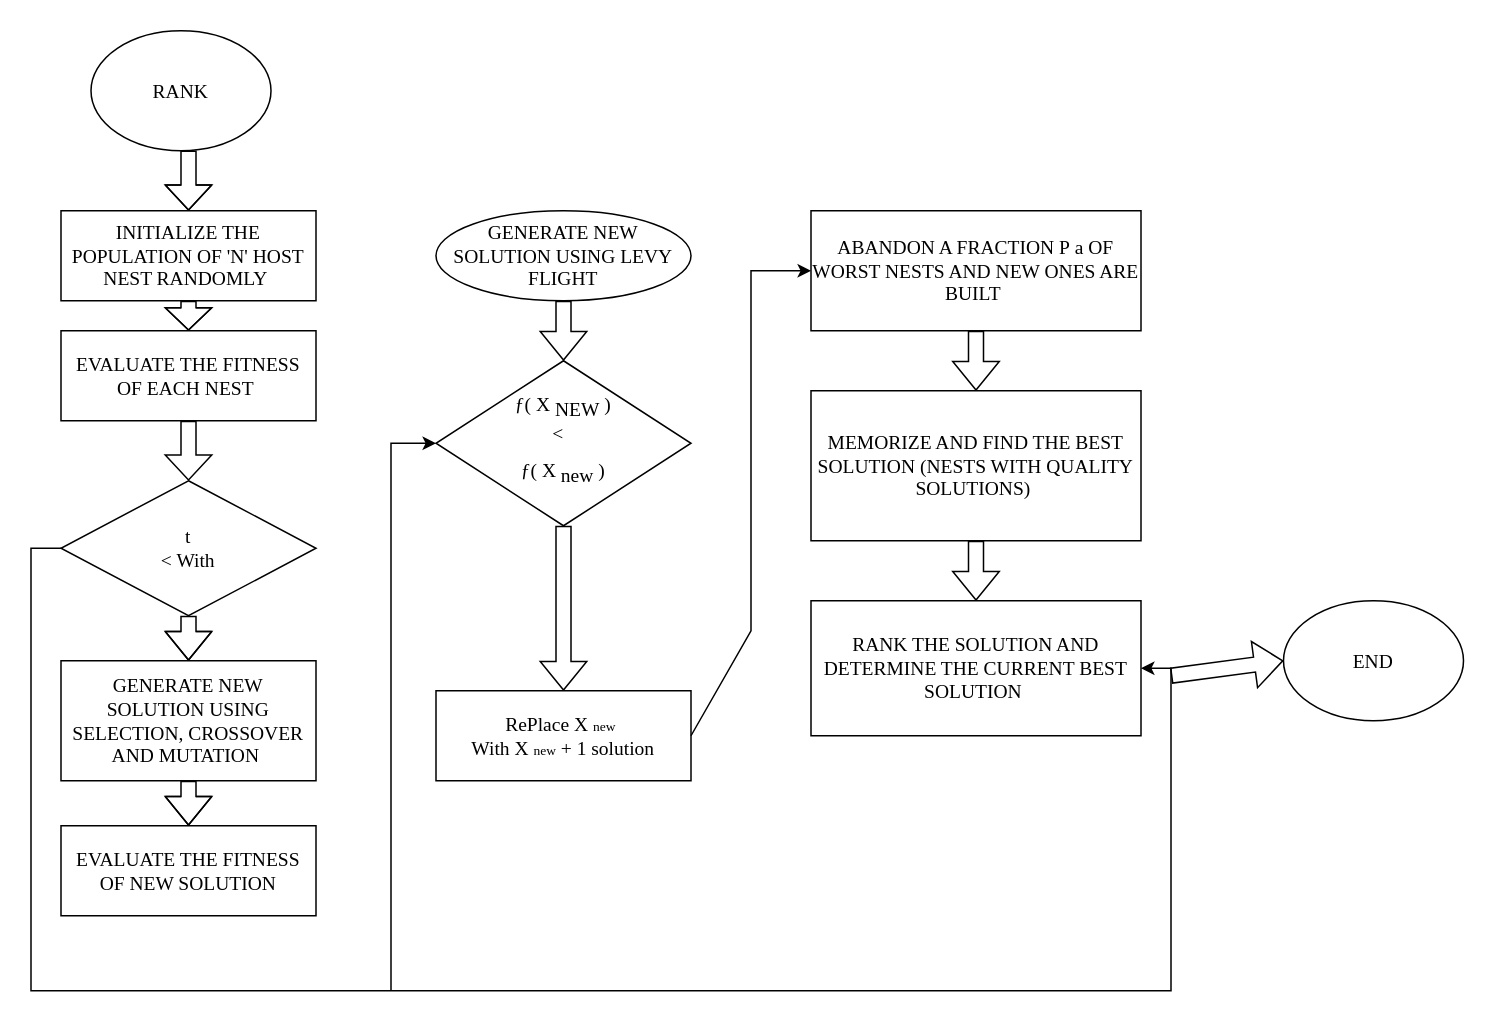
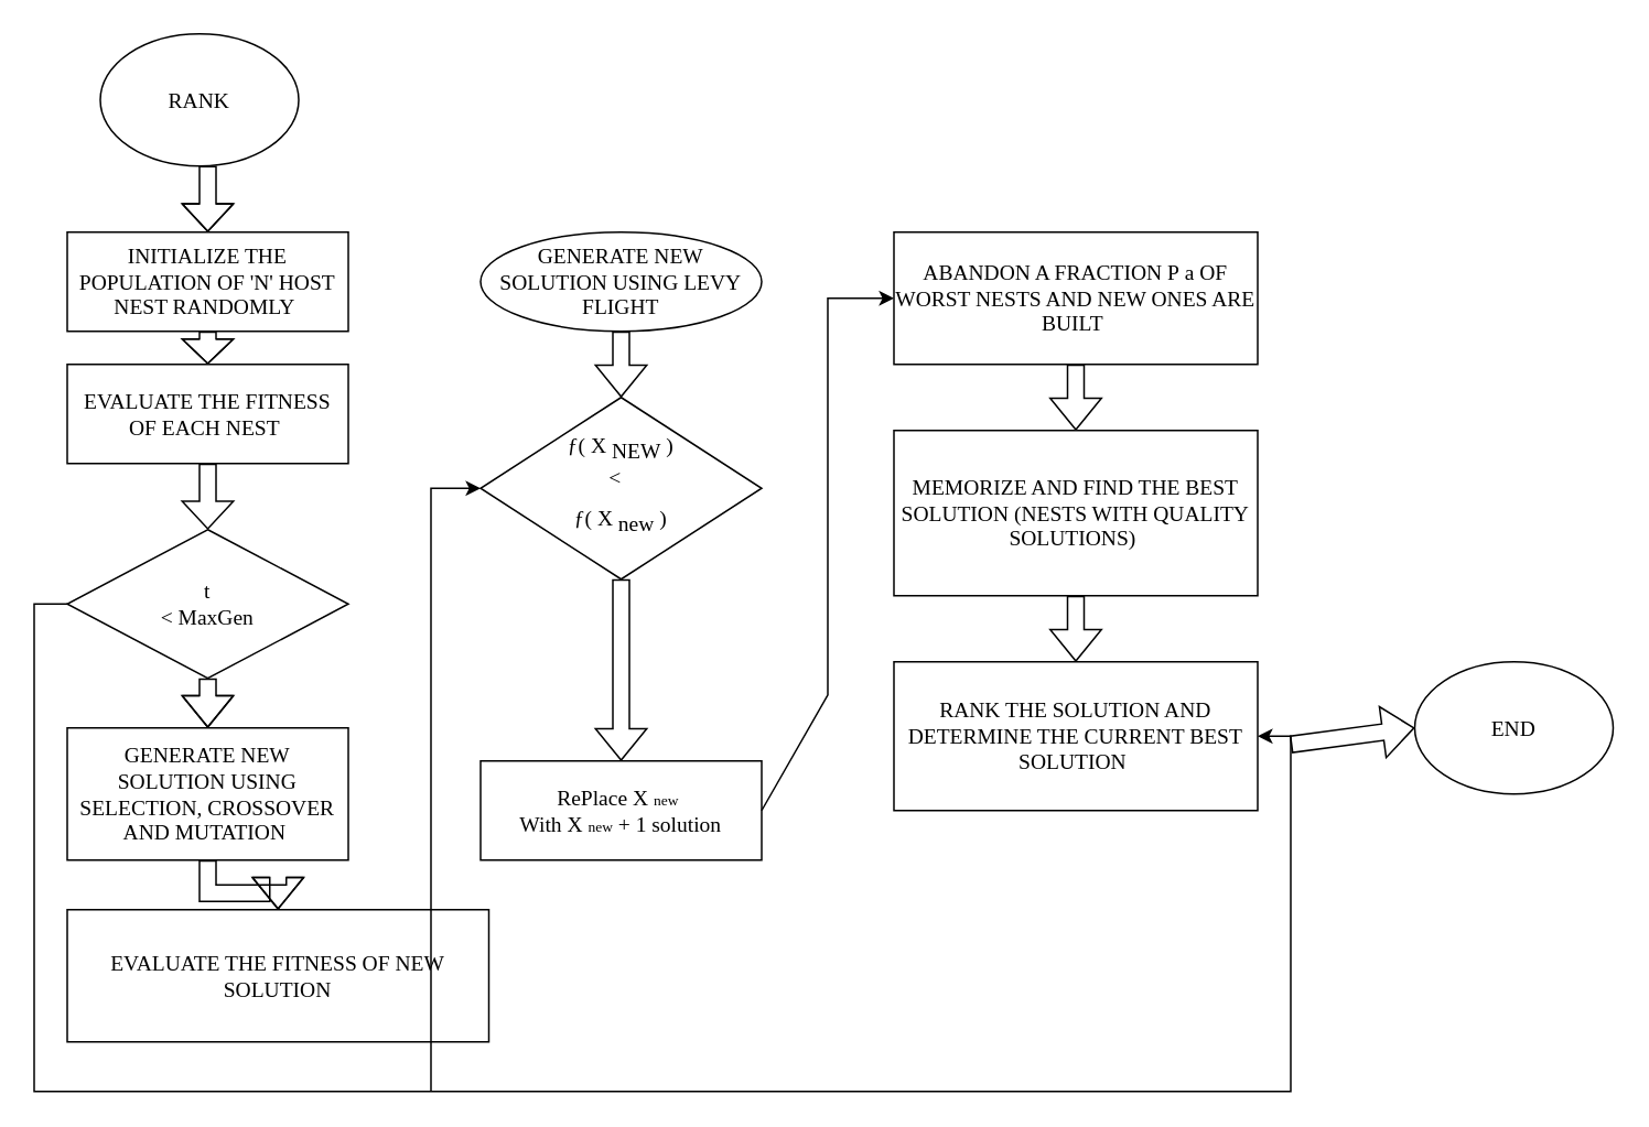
  <mxCell id="0" />
  <mxCell id="1" parent="0" />
  <mxCell id="2" value="" style="edgeStyle=orthogonalEdgeStyle;shape=flexArrow;rounded=0;orthogonalLoop=1;jettySize=auto;html=1;strokeWidth=1;fontFamily=Verdana;fontSize=13;width=10;endSize=5.21;" edge="1" parent="1" source="3" target="5"><mxGeometry relative="1" as="geometry"><Array as="points"><mxPoint x="125" y="110" /><mxPoint x="125" y="110" /></Array></mxGeometry></mxCell>
  <mxCell id="3" value="RANK" style="ellipse;whiteSpace=wrap;html=1;fontFamily=Verdana;fontSize=13;" vertex="1" parent="1"><mxGeometry x="60" y="20" width="120" height="80" as="geometry" /></mxCell>
  <mxCell id="4" value="" style="edgeStyle=orthogonalEdgeStyle;shape=flexArrow;rounded=0;orthogonalLoop=1;jettySize=auto;html=1;fontFamily=Verdana;fontSize=13;strokeWidth=1;width=10;startWidth=20;endSize=4.61;" edge="1" parent="1" source="5" target="7"><mxGeometry relative="1" as="geometry" /></mxCell>
  <mxCell id="5" value="INITIALIZE THE POPULATION OF 'N' HOST NEST RANDOMLY&amp;nbsp;" style="rounded=0;whiteSpace=wrap;html=1;fontFamily=Verdana;fontSize=13;" vertex="1" parent="1"><mxGeometry x="40" y="140" width="170" height="60" as="geometry" /></mxCell>
  <mxCell id="6" value="" style="edgeStyle=orthogonalEdgeStyle;shape=flexArrow;rounded=0;orthogonalLoop=1;jettySize=auto;html=1;fontFamily=Verdana;fontSize=13;strokeWidth=1;width=10;startWidth=20;entryX=0.5;entryY=0;entryDx=0;entryDy=0;endSize=5.21;" edge="1" parent="1" source="7" target="10"><mxGeometry relative="1" as="geometry" /></mxCell>
  <mxCell id="7" value="EVALUATE THE FITNESS OF EACH NEST&amp;nbsp;&lt;br style=&quot;font-size: 13px;&quot;&gt;" style="rounded=0;whiteSpace=wrap;html=1;fontFamily=Verdana;fontSize=13;" vertex="1" parent="1"><mxGeometry x="40" y="220" width="170" height="60" as="geometry" /></mxCell>
  <mxCell id="8" style="edgeStyle=orthogonalEdgeStyle;rounded=0;orthogonalLoop=1;jettySize=auto;html=1;fontFamily=Verdana;fontSize=13;entryX=1;entryY=0.5;entryDx=0;entryDy=0;verticalAlign=top;" edge="1" parent="1" source="10" target="24"><mxGeometry relative="1" as="geometry"><mxPoint x="800" y="620" as="targetPoint" /><Array as="points"><mxPoint y="365" x="20" /><mxPoint y="660" x="20" /><mxPoint x="780" y="660" /><mxPoint x="780" y="445" /></Array></mxGeometry></mxCell>
  <mxCell id="9" value="" style="edgeStyle=orthogonalEdgeStyle;rounded=0;orthogonalLoop=1;jettySize=auto;html=1;fontFamily=Verdana;fontSize=13;shape=flexArrow;strokeWidth=1;width=10;startWidth=20;" edge="1" parent="1" source="10" target="12"><mxGeometry relative="1" as="geometry" /></mxCell>
- <mxCell id="10" value="t &lt;br style=&quot;font-size: 13px;&quot;&gt;&amp;lt; With" style="rhombus;whiteSpace=wrap;html=1;fontFamily=Verdana;fontSize=13;" vertex="1" parent="1"><mxGeometry x="40" y="320" width="170" height="90" as="geometry" /></mxCell>
+ <mxCell id="10" value="t &lt;br style=&quot;font-size: 13px;&quot;&gt;&amp;lt; MaxGen" style="rhombus;whiteSpace=wrap;html=1;fontFamily=Verdana;fontSize=13;" vertex="1" parent="1"><mxGeometry x="40" y="320" width="170" height="90" as="geometry" /></mxCell>
  <mxCell id="11" value="" style="edgeStyle=orthogonalEdgeStyle;rounded=0;orthogonalLoop=1;jettySize=auto;html=1;fontFamily=Verdana;fontSize=13;shape=flexArrow;strokeWidth=1;width=10;startWidth=20;" edge="1" parent="1" source="12" target="15"><mxGeometry relative="1" as="geometry" /></mxCell>
  <mxCell id="12" value="GENERATE NEW SOLUTION USING SELECTION, CROSSOVER AND MUTATION&amp;nbsp;" style="rounded=0;whiteSpace=wrap;html=1;fontFamily=Verdana;fontSize=13;" vertex="1" parent="1"><mxGeometry x="40" y="440" width="170" height="80" as="geometry" /></mxCell>
  <mxCell id="13" style="edgeStyle=orthogonalEdgeStyle;shape=flexArrow;rounded=0;orthogonalLoop=1;jettySize=auto;html=1;exitX=0.5;exitY=1;exitDx=0;exitDy=0;entryX=0.5;entryY=0;entryDx=0;entryDy=0;strokeWidth=1;fontFamily=Verdana;fontSize=13;" edge="1" parent="1" source="14" target="17"><mxGeometry relative="1" as="geometry" /></mxCell>
  <mxCell id="14" value="GENERATE NEW SOLUTION USING LEVY FLIGHT" style="ellipse;whiteSpace=wrap;html=1;fontFamily=Verdana;fontSize=13;" vertex="1" parent="1"><mxGeometry x="290" y="140" width="170" height="60" as="geometry" /></mxCell>
- <mxCell id="15" value="EVALUATE THE FITNESS OF NEW SOLUTION" style="rounded=0;whiteSpace=wrap;html=1;fontFamily=Verdana;fontSize=13;" vertex="1" parent="1"><mxGeometry x="40" y="550" width="170" height="60" as="geometry" /></mxCell>
+ <mxCell id="15" value="EVALUATE THE FITNESS OF NEW SOLUTION" style="rounded=0;whiteSpace=wrap;html=1;fontFamily=Verdana;fontSize=13;" vertex="1" parent="1"><mxGeometry x="40" y="550" width="255" height="80" as="geometry" /></mxCell>
  <mxCell id="16" style="edgeStyle=orthogonalEdgeStyle;shape=flexArrow;rounded=0;orthogonalLoop=1;jettySize=auto;html=1;exitX=0.5;exitY=1;exitDx=0;exitDy=0;entryX=0.5;entryY=0;entryDx=0;entryDy=0;strokeWidth=1;fontFamily=Verdana;fontSize=13;" edge="1" parent="1" source="17" target="18"><mxGeometry relative="1" as="geometry" /></mxCell>
  <mxCell id="17" value="&lt;p style=&quot;line-height: 0.6; font-size: 13px;&quot;&gt;&lt;font style=&quot;font-size: 13px; background-color: initial;&quot;&gt;&lt;span style=&quot;font-size: 13px;&quot;&gt;ƒ&lt;/span&gt;&lt;/font&gt;&lt;span style=&quot;font-size: 13px; background-color: initial;&quot;&gt;(&amp;nbsp;&lt;/span&gt;&lt;span style=&quot;background-color: initial; font-size: 13px;&quot;&gt;&lt;font style=&quot;font-size: 13px;&quot;&gt;X&lt;/font&gt;&lt;/span&gt;&lt;span style=&quot;font-size: 13px; background-color: initial;&quot;&gt;­&amp;nbsp;&lt;/span&gt;&lt;sub style=&quot;font-size: 13px; background-color: initial;&quot;&gt;&lt;font style=&quot;font-size: 13px;&quot;&gt;NEW&amp;nbsp;&lt;/font&gt;&lt;/sub&gt;&lt;span style=&quot;font-size: 13px; background-color: initial;&quot;&gt;)&lt;br style=&quot;font-size: 13px;&quot;&gt;&amp;nbsp;&lt;/span&gt;&lt;br style=&quot;font-size: 13px;&quot;&gt;&lt;span style=&quot;font-size: 13px; background-color: initial;&quot;&gt;&amp;lt;&amp;nbsp;&amp;nbsp;&lt;/span&gt;&lt;br style=&quot;font-size: 13px;&quot;&gt;&lt;span style=&quot;font-size: 13px;&quot;&gt;&lt;font style=&quot;font-size: 13px;&quot;&gt;&lt;/font&gt;&lt;/span&gt;&lt;/p&gt;&lt;div style=&quot;font-size: 13px;&quot;&gt;&lt;font style=&quot;font-size: 13px;&quot;&gt;&lt;font style=&quot;background-color: initial; font-size: 13px;&quot;&gt;&lt;span style=&quot;font-size: 13px;&quot;&gt;ƒ&lt;/span&gt;&lt;/font&gt;&lt;span style=&quot;background-color: initial; font-size: 13px;&quot;&gt;(&amp;nbsp;&lt;/span&gt;&lt;span style=&quot;background-color: initial; font-size: 13px;&quot;&gt;&lt;font style=&quot;font-size: 13px;&quot;&gt;X&amp;nbsp;&lt;/font&gt;&lt;/span&gt;&lt;sub style=&quot;background-color: initial; font-size: 13px;&quot;&gt;new&amp;nbsp;&lt;/sub&gt;&lt;span style=&quot;background-color: initial; font-size: 13px;&quot;&gt;)&lt;/span&gt;&lt;/font&gt;&lt;/div&gt;&lt;p style=&quot;font-size: 13px;&quot;&gt;&lt;/p&gt;" style="rhombus;whiteSpace=wrap;html=1;align=center;fontFamily=Verdana;fontSize=13;" vertex="1" parent="1"><mxGeometry x="290" y="240" width="170" height="110" as="geometry" /></mxCell>
  <mxCell id="18" value="&lt;font style=&quot;font-size: 13px;&quot;&gt;RePlace &lt;/font&gt;&lt;font style=&quot;font-size: 13px;&quot;&gt;X&amp;nbsp;&lt;/font&gt;&lt;font style=&quot;font-size: 9px;&quot;&gt;new&lt;/font&gt;&lt;font style=&quot;font-size: 13px;&quot;&gt;&amp;nbsp;&lt;br style=&quot;font-size: 13px;&quot;&gt;With &lt;/font&gt;&lt;font style=&quot;font-size: 13px;&quot;&gt;X&lt;/font&gt;&lt;font style=&quot;font-size: 13px;&quot;&gt;&amp;nbsp;&lt;/font&gt;&lt;font style=&quot;font-size: 9px;&quot;&gt;new&lt;/font&gt;&lt;font style=&quot;font-size: 13px;&quot;&gt; + 1 solution&lt;/font&gt;" style="rounded=0;whiteSpace=wrap;html=1;fontSize=13;fontFamily=Verdana;" vertex="1" parent="1"><mxGeometry x="290" y="460" width="170" height="60" as="geometry" /></mxCell>
  <mxCell id="19" style="edgeStyle=orthogonalEdgeStyle;shape=flexArrow;rounded=0;orthogonalLoop=1;jettySize=auto;html=1;exitX=0.5;exitY=1;exitDx=0;exitDy=0;strokeWidth=1;fontFamily=Verdana;fontSize=13;" edge="1" parent="1" source="20" target="22"><mxGeometry relative="1" as="geometry" /></mxCell>
  <mxCell id="20" value="&lt;font style=&quot;font-size: 13px;&quot;&gt;&lt;font style=&quot;font-size: 13px;&quot;&gt;ABANDON A FRACTION &lt;/font&gt;&lt;font style=&quot;font-size: 13px;&quot;&gt;P&lt;/font&gt;&lt;font style=&quot;font-size: 13px;&quot;&gt;&amp;nbsp;&lt;/font&gt;&lt;font style=&quot;font-size: 13px;&quot;&gt;a&amp;nbsp;OF WORST NESTS AND NEW ONES ARE BUILT&amp;nbsp;&lt;/font&gt;&lt;/font&gt;" style="rounded=0;whiteSpace=wrap;html=1;fontSize=13;fontFamily=Verdana;" vertex="1" parent="1"><mxGeometry x="540" y="140" width="220" height="80" as="geometry" /></mxCell>
  <mxCell id="21" style="edgeStyle=orthogonalEdgeStyle;shape=flexArrow;rounded=0;orthogonalLoop=1;jettySize=auto;html=1;exitX=0.5;exitY=1;exitDx=0;exitDy=0;entryX=0.5;entryY=0;entryDx=0;entryDy=0;strokeWidth=1;fontFamily=Verdana;fontSize=13;" edge="1" parent="1" source="22" target="24"><mxGeometry relative="1" as="geometry" /></mxCell>
  <mxCell id="22" value="&lt;font style=&quot;font-size: 13px;&quot;&gt;MEMORIZE AND FIND THE BEST SOLUTION (NESTS WITH QUALITY SOLUTIONS)&amp;nbsp;&lt;/font&gt;" style="rounded=0;whiteSpace=wrap;html=1;fontFamily=Verdana;fontSize=9;" vertex="1" parent="1"><mxGeometry x="540" y="260" width="220" height="100" as="geometry" /></mxCell>
  <mxCell id="23" value="END" style="ellipse;whiteSpace=wrap;html=1;fontFamily=Verdana;fontSize=13;" vertex="1" parent="1"><mxGeometry x="855" y="400" width="120" height="80" as="geometry" /></mxCell>
  <mxCell id="24" value="&lt;font style=&quot;font-size: 13px;&quot;&gt;RANK THE SOLUTION AND DETERMINE THE CURRENT BEST SOLUTION&amp;nbsp;&lt;/font&gt;" style="rounded=0;whiteSpace=wrap;html=1;fontFamily=Verdana;fontSize=13;" vertex="1" parent="1"><mxGeometry x="540" y="400" width="220" height="90" as="geometry" /></mxCell>
  <mxCell id="25" value="" style="endArrow=classic;html=1;rounded=0;strokeWidth=1;fontFamily=Verdana;fontSize=13;entryX=0;entryY=0.5;entryDx=0;entryDy=0;" edge="1" parent="1" target="17"><mxGeometry width="50" height="50" relative="1" as="geometry"><mxPoint x="260" y="660" as="sourcePoint" /><mxPoint x="380" y="470" as="targetPoint" /><Array as="points"><mxPoint x="260" y="295" /></Array></mxGeometry></mxCell>
  <mxCell id="26" value="" style="endArrow=classic;html=1;rounded=0;strokeWidth=1;fontFamily=Verdana;fontSize=13;entryX=0;entryY=0.5;entryDx=0;entryDy=0;exitX=1;exitY=0.5;exitDx=0;exitDy=0;" edge="1" parent="1" source="18" target="20"><mxGeometry width="50" height="50" relative="1" as="geometry"><mxPoint x="500" y="420" as="sourcePoint" /><mxPoint x="360" y="390" as="targetPoint" /><Array as="points"><mxPoint x="500" y="420" /><mxPoint x="500" y="340" /><mxPoint x="500" y="180" /></Array></mxGeometry></mxCell>
  <mxCell id="27" value="" style="endArrow=classic;html=1;rounded=0;strokeWidth=1;fontFamily=Verdana;fontSize=13;shape=flexArrow;entryX=0;entryY=0.5;entryDx=0;entryDy=0;" edge="1" parent="1" target="23"><mxGeometry width="50" height="50" relative="1" as="geometry"><mxPoint x="780" y="450" as="sourcePoint" /><mxPoint x="830" y="410" as="targetPoint" /></mxGeometry></mxCell>
